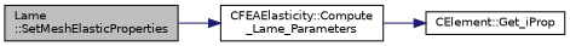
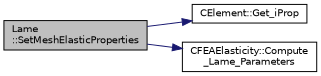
  digraph {
    rankdir=LR
    node [color=black fillcolor=white fontname=Helvetica fontsize=10 shape=record style=filled]
    edge [color=midnightblue fontname=Helvetica fontsize=10 labelfontname=Helvetica labelfontsize=10 style=solid]
    n1 [fillcolor=grey75 fontcolor=black height=0.2 label="Lame\l::SetMeshElasticProperties" width=0.4]
    n2 [height=0.2 label="CElement::Get_iProp" width=0.4]
    n3 [height=0.2 label="CFEAElasticity::Compute\l_Lame_Parameters" width=0.4]
-   n3 -> n2
+   n1 -> n2
    n1 -> n3
  }
